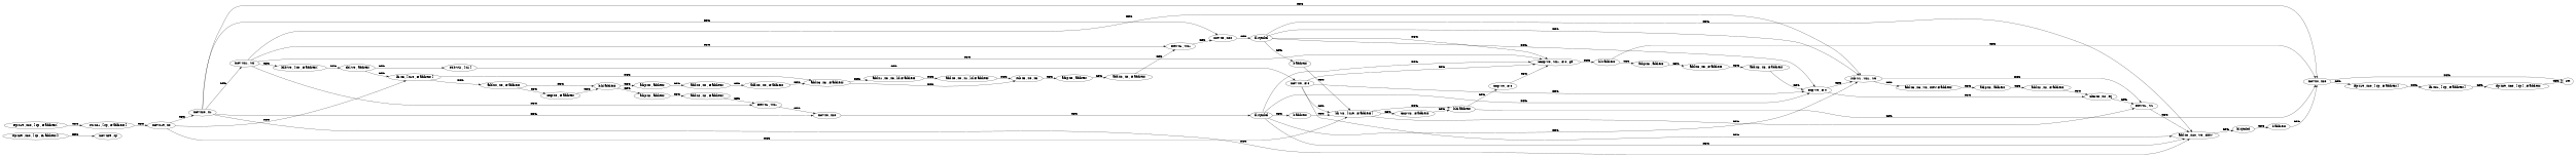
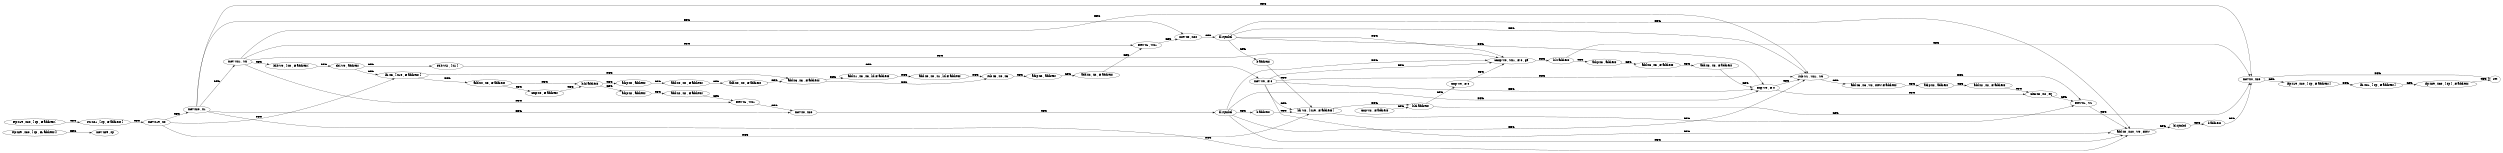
  digraph {
    rankdir=LR
    n1 [label="stp x29 , x30 , [ sp , #- address ]!"]
    n2 [label="mov x29 , sp"]
    n3 [label="stp x19 , x20 , [ sp , # address ]"]
    n4 [label="str x21 , [ sp , # address ]"]
    n5 [label="mov x19 , x0"]
    n6 [label="mov x20 , x1"]
    n7 [label="ldr x3 , [ x19 , # address ]"]
    n8 [label="ldr w2 , [ x19 , # address ]"]
    n9 [label="mov w21 , w2"]
    n10 [label="mov x0 , x20"]
    n11 [label="mov x0 , x20"]
    n12 [label="mov x0 , x20"]
    n13 [label="add x0 , x20 , w0 , sxtw"]
    n14 [label="add x0 , x3 , # address"]
    n15 [label="add x3 , x3 , # address"]
    n16 [label="cmp w2 , # address"]
    n17 [label="b.hi address"]
    n18 [label="sxtw x1 , w1"]
    n19 [label="ldrb w0 , [ x0 , # address ]"]
    n20 [label="ccmp w0 , w21 , # 0 , ge"]
    n21 [label="sxtw x1 , w21"]
    n22 [label="sxtw x1 , w21"]
    n23 [label="sub w1 , w21 , w0"]
    n24 [label="ldp x19 , x20 , [ sp , # address ]"]
    n25 [label=ret]
    n26 [label="bl symbol"]
    n27 [label="bl symbol"]
    n28 [label="bl symbol"]
    n29 [label="cbz w0 , address"]
    n30 [label="b.lt address"]
    n31 [label="add x3 , x3 , w2 , sxtw # address"]
    n32 [label="strb wzr , [ x1 ]"]
    n33 [label="mov w0 , # 0"]
    n34 [label="cmp w0 , # 0"]
    n35 [label="cmp x0 , # address"]
    n36 [label="b.hi address"]
    n37 [label="add x1 , x3 , x3 , lsl # address"]
    n38 [label="sub x3 , x0 , x3"]
    n39 [label="cinc x2 , x2 , eq"]
    n40 [label="adrp x2 , address"]
    n41 [label="cmp w0 , # 0"]
    n42 [label="adrp x2 , address"]
    n43 [label="adrp x0 , address"]
    n44 [label="add x2 , x2 , # address"]
    n45 [label="add x0 , x0 , # address"]
    n46 [label="add x0 , x0 , # address"]
    n47 [label="ldr x21 , [ sp , # address ]"]
    n48 [label="ldp x29 , x30 , [ sp ] , # address"]
    n49 [label="adrp x3 , address"]
    n50 [label="add x3 , x3 , # address"]
    n51 [label="add x3 , x3 , # address"]
    n52 [label="b address"]
    n53 [label="add x0 , x0 , x1 , lsl # address"]
    n54 [label="adrp x2 , address"]
    n55 [label="add x2 , x2 , # address"]
    n56 [label="b address"]
    n57 [label="add x2 , x2 , # address"]
    n58 [label="b address"]
    n1 -> n2 [label=DFG]
    n3 -> n4 [label=CFG]
    n4 -> n5 [label=CFG]
    n5 -> n6 [label=CFG]
    n5 -> n7 [label=DFG]
    n5 -> n8 [label=DFG]
    n6 -> n9 [label=CFG]
    n6 -> n10 [label=DFG]
    n6 -> n11 [label=DFG]
    n6 -> n12 [label=DFG]
    n6 -> n13 [label=DFG]
    n7 -> n14 [label=DFG]
    n7 -> n15 [label=DFG]
-   n8 -> n16 [label=CFG]
    n8 -> n17 [label=DFG]
    n8 -> n18 [label=DFG]
    n9 -> n19 [label=CFG]
    n9 -> n20 [label=DFG]
    n9 -> n21 [label=DFG]
    n9 -> n22 [label=DFG]
    n9 -> n23 [label=DFG]
    n10 -> n24 [label=CFG]
    n10 -> n25 [label=DFG]
    n11 -> n26 [label=CFG]
    n12 -> n27 [label=CFG]
    n13 -> n28 [label=CFG]
    n14 -> n35 [label=CFG]
    n14 -> n36 [label=DFG]
    n15 -> n37 [label=DFG]
    n15 -> n38 [label=DFG]
    n16 -> n17 [label=CFG]
    n17 -> n10 [label=CFG]
    n17 -> n41 [label=CFG]
    n18 -> n13 [label=CFG]
    n19 -> n29 [label=DFG]
    n20 -> n30 [label=DFG]
    n21 -> n11 [label=CFG]
    n22 -> n12 [label=CFG]
    n23 -> n18 [label=DFG]
    n23 -> n31 [label=CFG]
    n24 -> n47 [label=DFG]
    n26 -> n13 [label=DFG]
    n26 -> n20 [label=DFG]
    n26 -> n23 [label=DFG]
    n26 -> n34 [label=DFG]
    n26 -> n52 [label=CFG]
    n27 -> n13 [label=DFG]
    n27 -> n20 [label=DFG]
    n27 -> n23 [label=DFG]
    n27 -> n34 [label=DFG]
    n27 -> n56 [label=CFG]
    n28 -> n58 [label=CFG]
    n29 -> n7 [label=CFG]
    n29 -> n32 [label=CFG]
    n30 -> n10 [label=CFG]
    n30 -> n49 [label=CFG]
    n31 -> n40 [label=CFG]
    n32 -> n33 [label=CFG]
    n33 -> n8 [label=CFG]
    n33 -> n13 [label=DFG]
    n33 -> n20 [label=DFG]
+   n33 -> n23 [label=DFG]
    n33 -> n34 [label=DFG]
    n34 -> n23 [label=CFG]
    n34 -> n39 [label=DFG]
    n35 -> n36 [label=CFG]
    n36 -> n42 [label=CFG]
    n36 -> n43 [label=CFG]
    n37 -> n53 [label=DFG]
    n38 -> n54 [label=CFG]
    n39 -> n18 [label=CFG]
    n40 -> n57 [label=CFG]
    n41 -> n20 [label=CFG]
    n42 -> n44 [label=CFG]
    n43 -> n45 [label=CFG]
    n44 -> n21 [label=CFG]
    n45 -> n46 [label=CFG]
    n46 -> n15 [label=CFG]
    n47 -> n48 [label=CFG]
    n48 -> n25 [label=CFG]
    n49 -> n50 [label=CFG]
    n50 -> n51 [label=CFG]
    n51 -> n34 [label=CFG]
    n52 -> n8 [label=CFG]
    n53 -> n38 [label=DFG]
    n54 -> n55 [label=CFG]
    n55 -> n22 [label=CFG]
    n56 -> n8 [label=CFG]
    n57 -> n39 [label=CFG]
    n58 -> n10 [label=CFG]
  }
